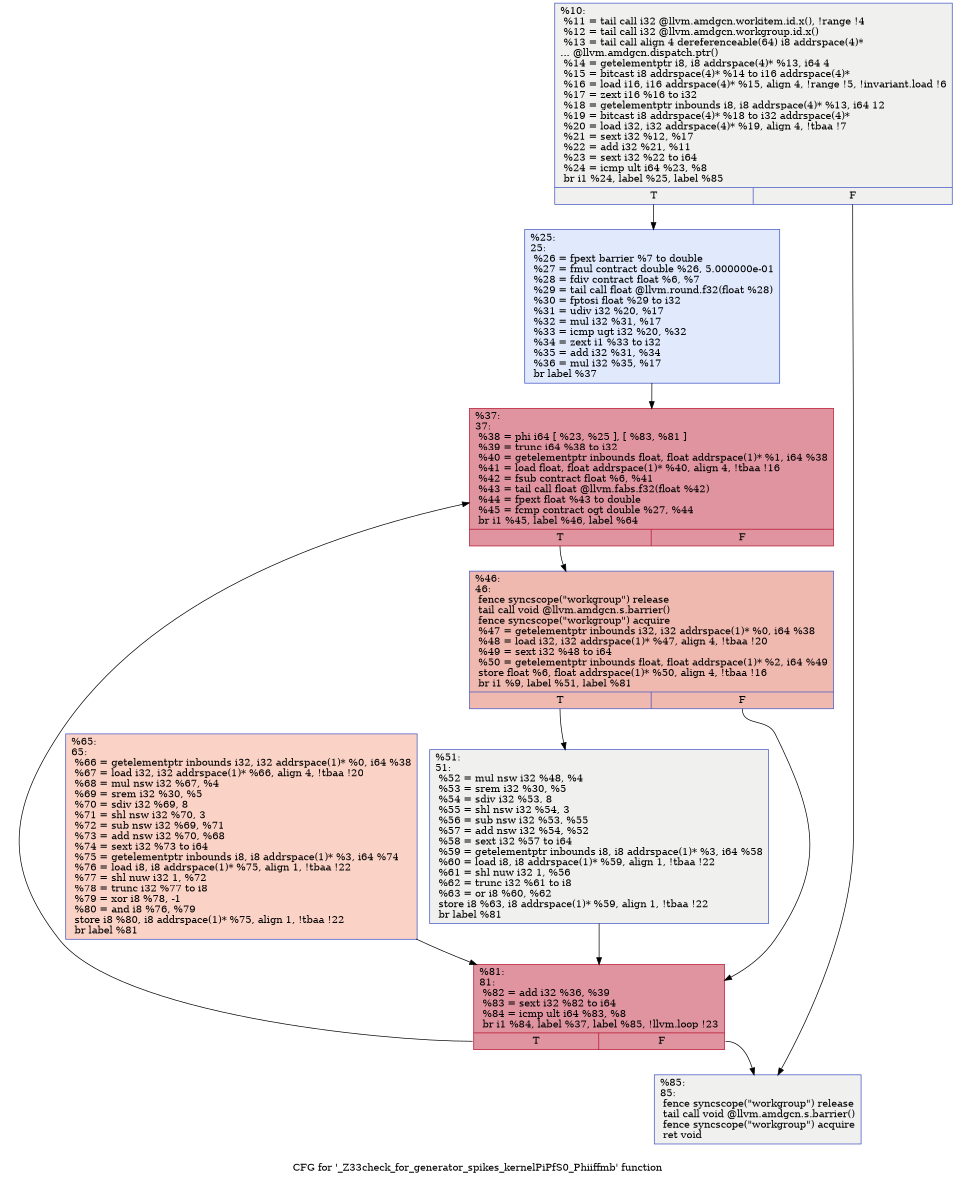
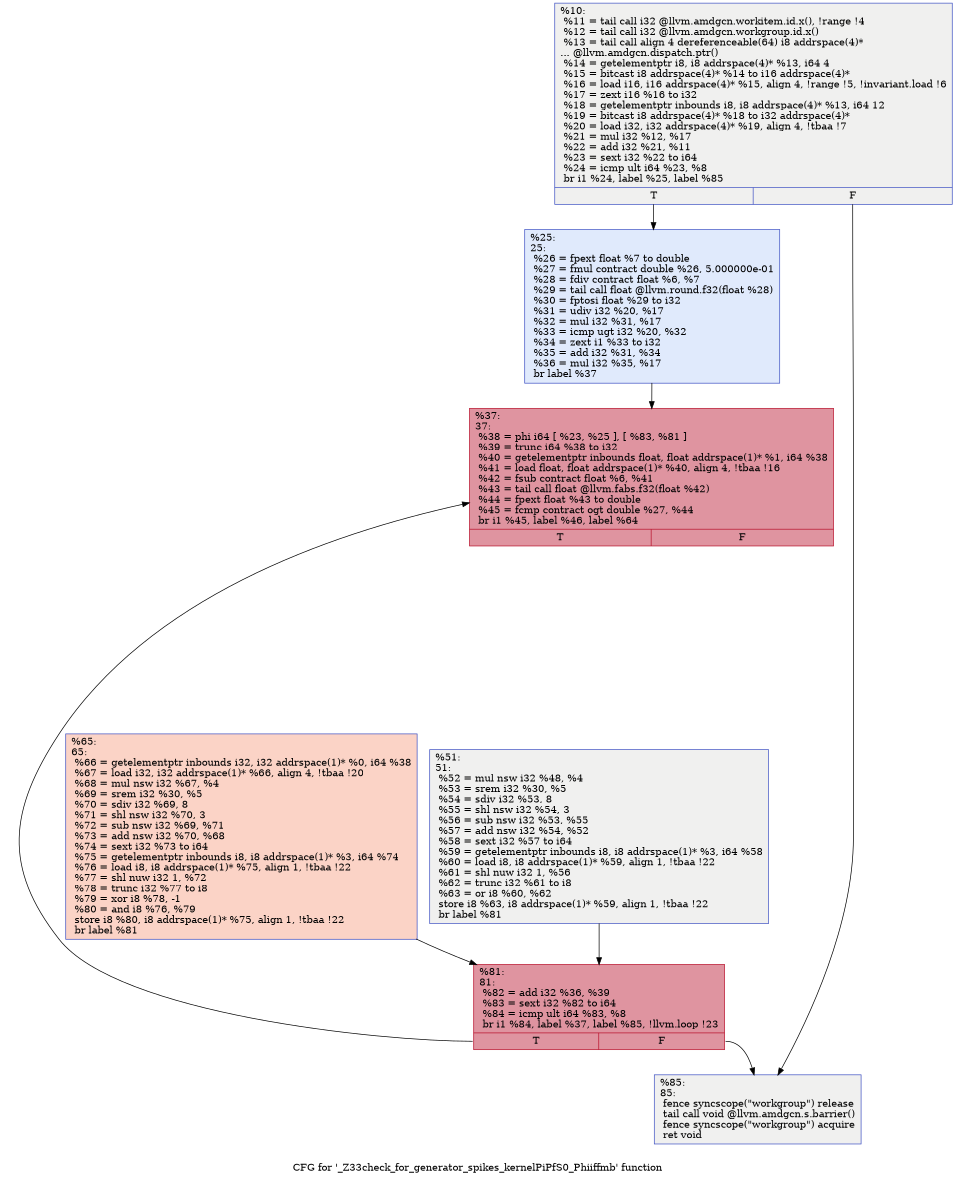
  digraph {
    label="CFG for '_Z33check_for_generator_spikes_kernelPiPfS0_Phiiffmb' function"
    node [color="#3d50c3ff" fillcolor="#dedcdb70" shape=record style=filled]
    edge [tailport=s0]
-   n1 [label="{%10:\l  %11 = tail call i32 @llvm.amdgcn.workitem.id.x(), !range !4\l  %12 = tail call i32 @llvm.amdgcn.workgroup.id.x()\l  %13 = tail call align 4 dereferenceable(64) i8 addrspace(4)*\l... @llvm.amdgcn.dispatch.ptr()\l  %14 = getelementptr i8, i8 addrspace(4)* %13, i64 4\l  %15 = bitcast i8 addrspace(4)* %14 to i16 addrspace(4)*\l  %16 = load i16, i16 addrspace(4)* %15, align 4, !range !5, !invariant.load !6\l  %17 = zext i16 %16 to i32\l  %18 = getelementptr inbounds i8, i8 addrspace(4)* %13, i64 12\l  %19 = bitcast i8 addrspace(4)* %18 to i32 addrspace(4)*\l  %20 = load i32, i32 addrspace(4)* %19, align 4, !tbaa !7\l  %21 = sext i32 %12, %17\l  %22 = add i32 %21, %11\l  %23 = sext i32 %22 to i64\l  %24 = icmp ult i64 %23, %8\l  br i1 %24, label %25, label %85\l|{<s0>T|<s1>F}}"]
-   n2 [fillcolor="#b9d0f970" label="{%25:\l25:                                               \l  %26 = fpext barrier %7 to double\l  %27 = fmul contract double %26, 5.000000e-01\l  %28 = fdiv contract float %6, %7\l  %29 = tail call float @llvm.round.f32(float %28)\l  %30 = fptosi float %29 to i32\l  %31 = udiv i32 %20, %17\l  %32 = mul i32 %31, %17\l  %33 = icmp ugt i32 %20, %32\l  %34 = zext i1 %33 to i32\l  %35 = add i32 %31, %34\l  %36 = mul i32 %35, %17\l  br label %37\l}"]
+   n1 [label="{%10:\l  %11 = tail call i32 @llvm.amdgcn.workitem.id.x(), !range !4\l  %12 = tail call i32 @llvm.amdgcn.workgroup.id.x()\l  %13 = tail call align 4 dereferenceable(64) i8 addrspace(4)*\l... @llvm.amdgcn.dispatch.ptr()\l  %14 = getelementptr i8, i8 addrspace(4)* %13, i64 4\l  %15 = bitcast i8 addrspace(4)* %14 to i16 addrspace(4)*\l  %16 = load i16, i16 addrspace(4)* %15, align 4, !range !5, !invariant.load !6\l  %17 = zext i16 %16 to i32\l  %18 = getelementptr inbounds i8, i8 addrspace(4)* %13, i64 12\l  %19 = bitcast i8 addrspace(4)* %18 to i32 addrspace(4)*\l  %20 = load i32, i32 addrspace(4)* %19, align 4, !tbaa !7\l  %21 = mul i32 %12, %17\l  %22 = add i32 %21, %11\l  %23 = sext i32 %22 to i64\l  %24 = icmp ult i64 %23, %8\l  br i1 %24, label %25, label %85\l|{<s0>T|<s1>F}}"]
+   n2 [fillcolor="#b9d0f970" label="{%25:\l25:                                               \l  %26 = fpext float %7 to double\l  %27 = fmul contract double %26, 5.000000e-01\l  %28 = fdiv contract float %6, %7\l  %29 = tail call float @llvm.round.f32(float %28)\l  %30 = fptosi float %29 to i32\l  %31 = udiv i32 %20, %17\l  %32 = mul i32 %31, %17\l  %33 = icmp ugt i32 %20, %32\l  %34 = zext i1 %33 to i32\l  %35 = add i32 %31, %34\l  %36 = mul i32 %35, %17\l  br label %37\l}"]
    n3 [label="{%85:\l85:                                               \l  fence syncscope(\"workgroup\") release\l  tail call void @llvm.amdgcn.s.barrier()\l  fence syncscope(\"workgroup\") acquire\l  ret void\l}"]
    n4 [color="#b70d28ff" fillcolor="#b70d2870" label="{%37:\l37:                                               \l  %38 = phi i64 [ %23, %25 ], [ %83, %81 ]\l  %39 = trunc i64 %38 to i32\l  %40 = getelementptr inbounds float, float addrspace(1)* %1, i64 %38\l  %41 = load float, float addrspace(1)* %40, align 4, !tbaa !16\l  %42 = fsub contract float %6, %41\l  %43 = tail call float @llvm.fabs.f32(float %42)\l  %44 = fpext float %43 to double\l  %45 = fcmp contract ogt double %27, %44\l  br i1 %45, label %46, label %64\l|{<s0>T|<s1>F}}"]
-   n5 [fillcolor="#de614d70" label="{%46:\l46:                                               \l  fence syncscope(\"workgroup\") release\l  tail call void @llvm.amdgcn.s.barrier()\l  fence syncscope(\"workgroup\") acquire\l  %47 = getelementptr inbounds i32, i32 addrspace(1)* %0, i64 %38\l  %48 = load i32, i32 addrspace(1)* %47, align 4, !tbaa !20\l  %49 = sext i32 %48 to i64\l  %50 = getelementptr inbounds float, float addrspace(1)* %2, i64 %49\l  store float %6, float addrspace(1)* %50, align 4, !tbaa !16\l  br i1 %9, label %51, label %81\l|{<s0>T|<s1>F}}"]
    n6 [label="{%51:\l51:                                               \l  %52 = mul nsw i32 %48, %4\l  %53 = srem i32 %30, %5\l  %54 = sdiv i32 %53, 8\l  %55 = shl nsw i32 %54, 3\l  %56 = sub nsw i32 %53, %55\l  %57 = add nsw i32 %54, %52\l  %58 = sext i32 %57 to i64\l  %59 = getelementptr inbounds i8, i8 addrspace(1)* %3, i64 %58\l  %60 = load i8, i8 addrspace(1)* %59, align 1, !tbaa !22\l  %61 = shl nuw i32 1, %56\l  %62 = trunc i32 %61 to i8\l  %63 = or i8 %60, %62\l  store i8 %63, i8 addrspace(1)* %59, align 1, !tbaa !22\l  br label %81\l}"]
    n7 [color="#b70d28ff" fillcolor="#b70d2870" label="{%81:\l81:                                               \l  %82 = add i32 %36, %39\l  %83 = sext i32 %82 to i64\l  %84 = icmp ult i64 %83, %8\l  br i1 %84, label %37, label %85, !llvm.loop !23\l|{<s0>T|<s1>F}}"]
    n8 [fillcolor="#f59c7d70" label="{%65:\l65:                                               \l  %66 = getelementptr inbounds i32, i32 addrspace(1)* %0, i64 %38\l  %67 = load i32, i32 addrspace(1)* %66, align 4, !tbaa !20\l  %68 = mul nsw i32 %67, %4\l  %69 = srem i32 %30, %5\l  %70 = sdiv i32 %69, 8\l  %71 = shl nsw i32 %70, 3\l  %72 = sub nsw i32 %69, %71\l  %73 = add nsw i32 %70, %68\l  %74 = sext i32 %73 to i64\l  %75 = getelementptr inbounds i8, i8 addrspace(1)* %3, i64 %74\l  %76 = load i8, i8 addrspace(1)* %75, align 1, !tbaa !22\l  %77 = shl nuw i32 1, %72\l  %78 = trunc i32 %77 to i8\l  %79 = xor i8 %78, -1\l  %80 = and i8 %76, %79\l  store i8 %80, i8 addrspace(1)* %75, align 1, !tbaa !22\l  br label %81\l}"]
    n1 -> n2
    n1 -> n3 [tailport=s1]
    n2 -> n4
-   n4 -> n5
-   n5 -> n6
-   n5 -> n7 [tailport=s1]
    n6 -> n7
    n7 -> n3 [tailport=s1]
    n7 -> n4
    n8 -> n7
  }
